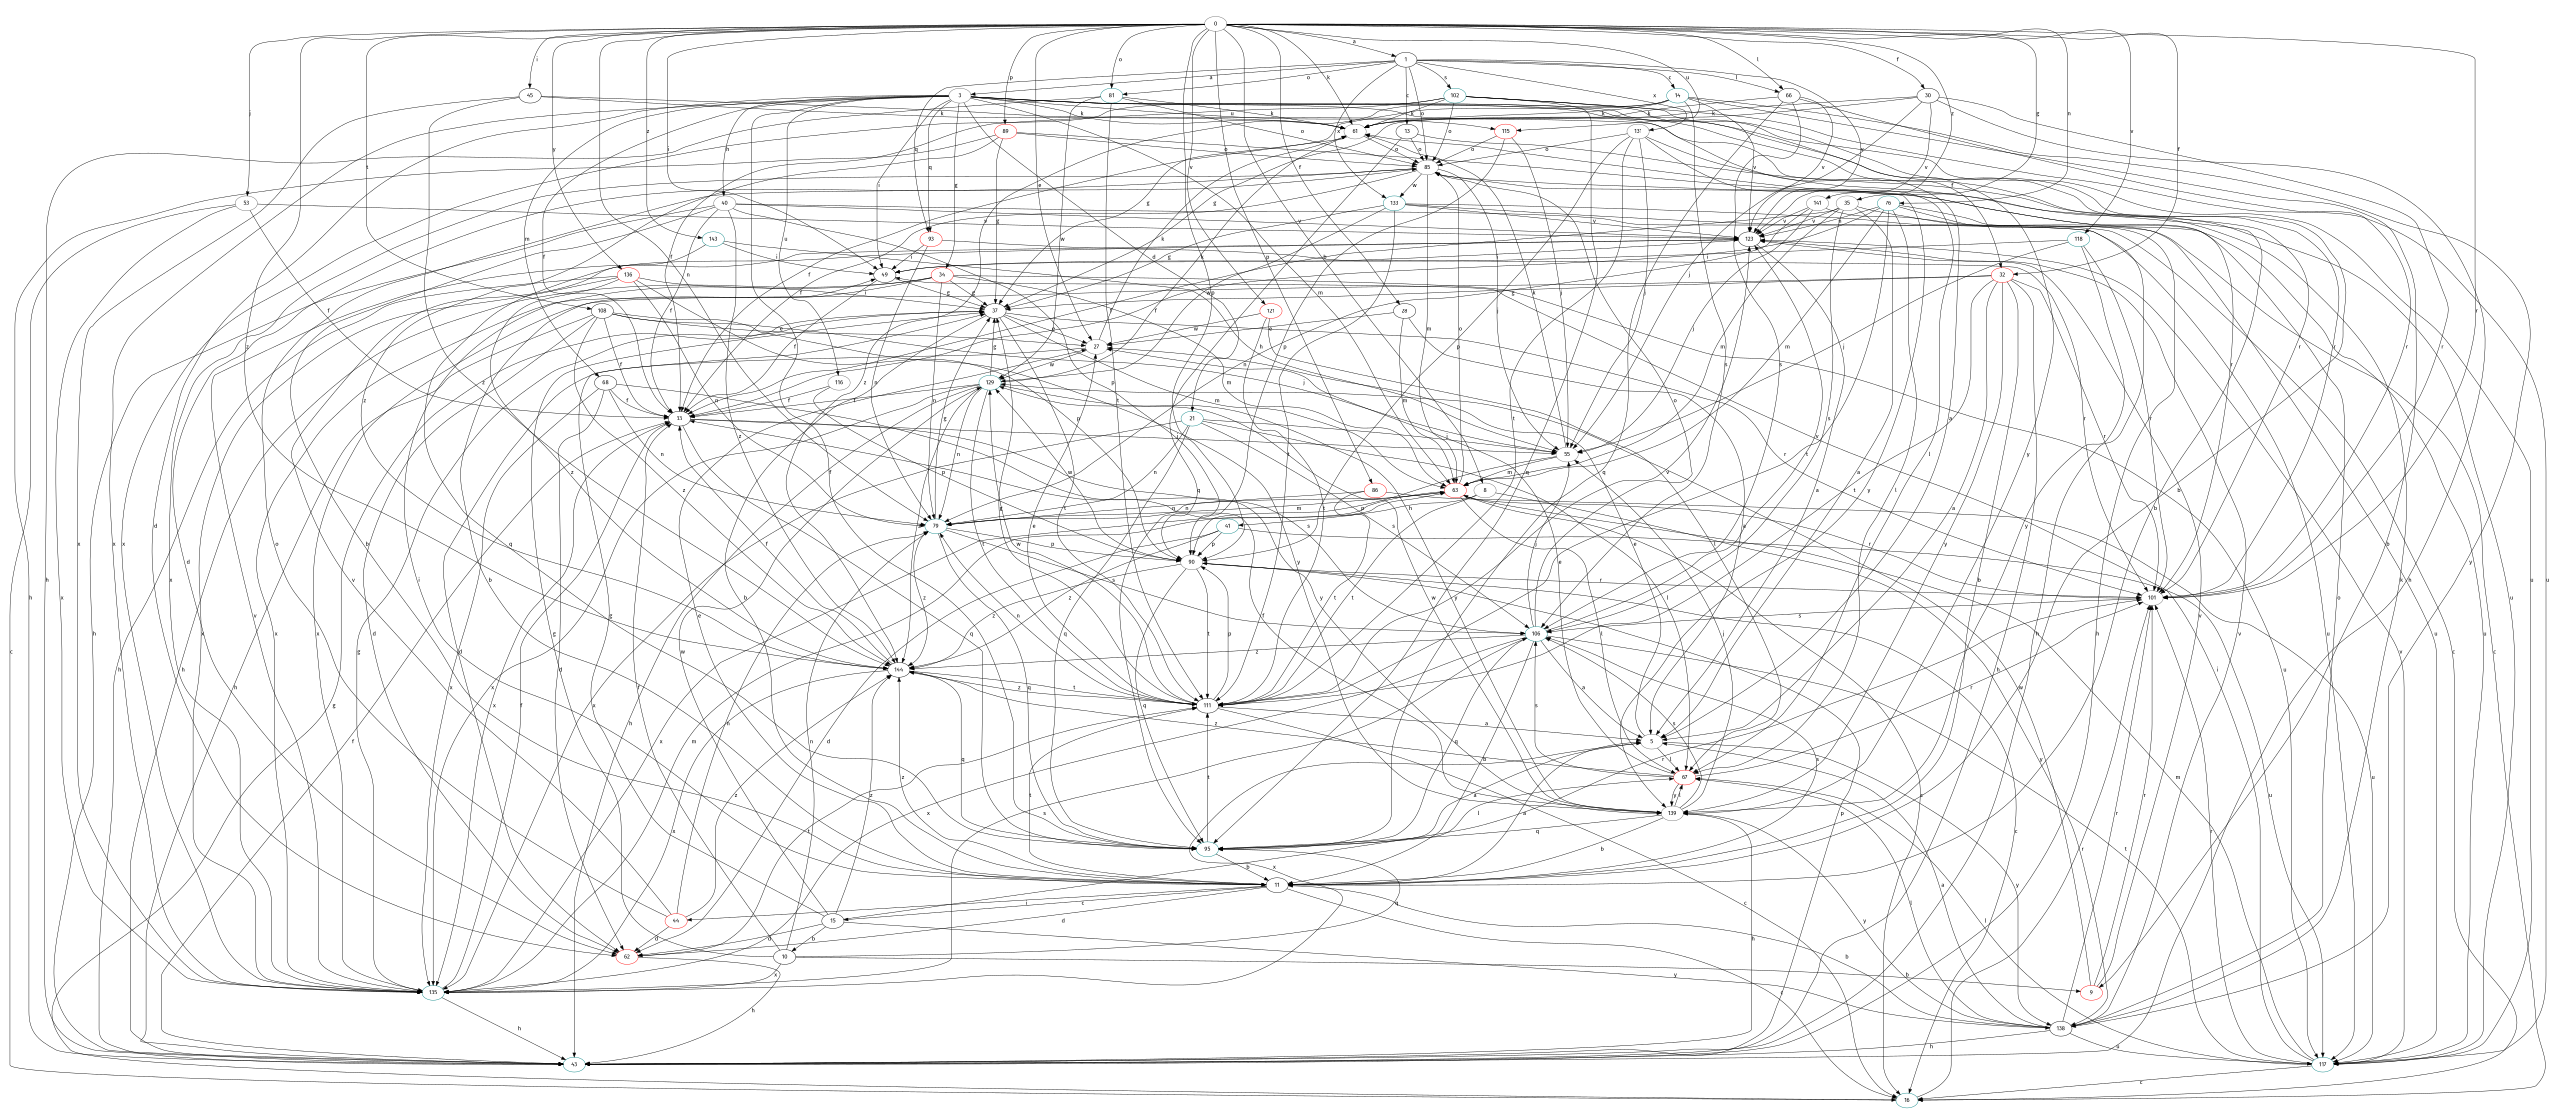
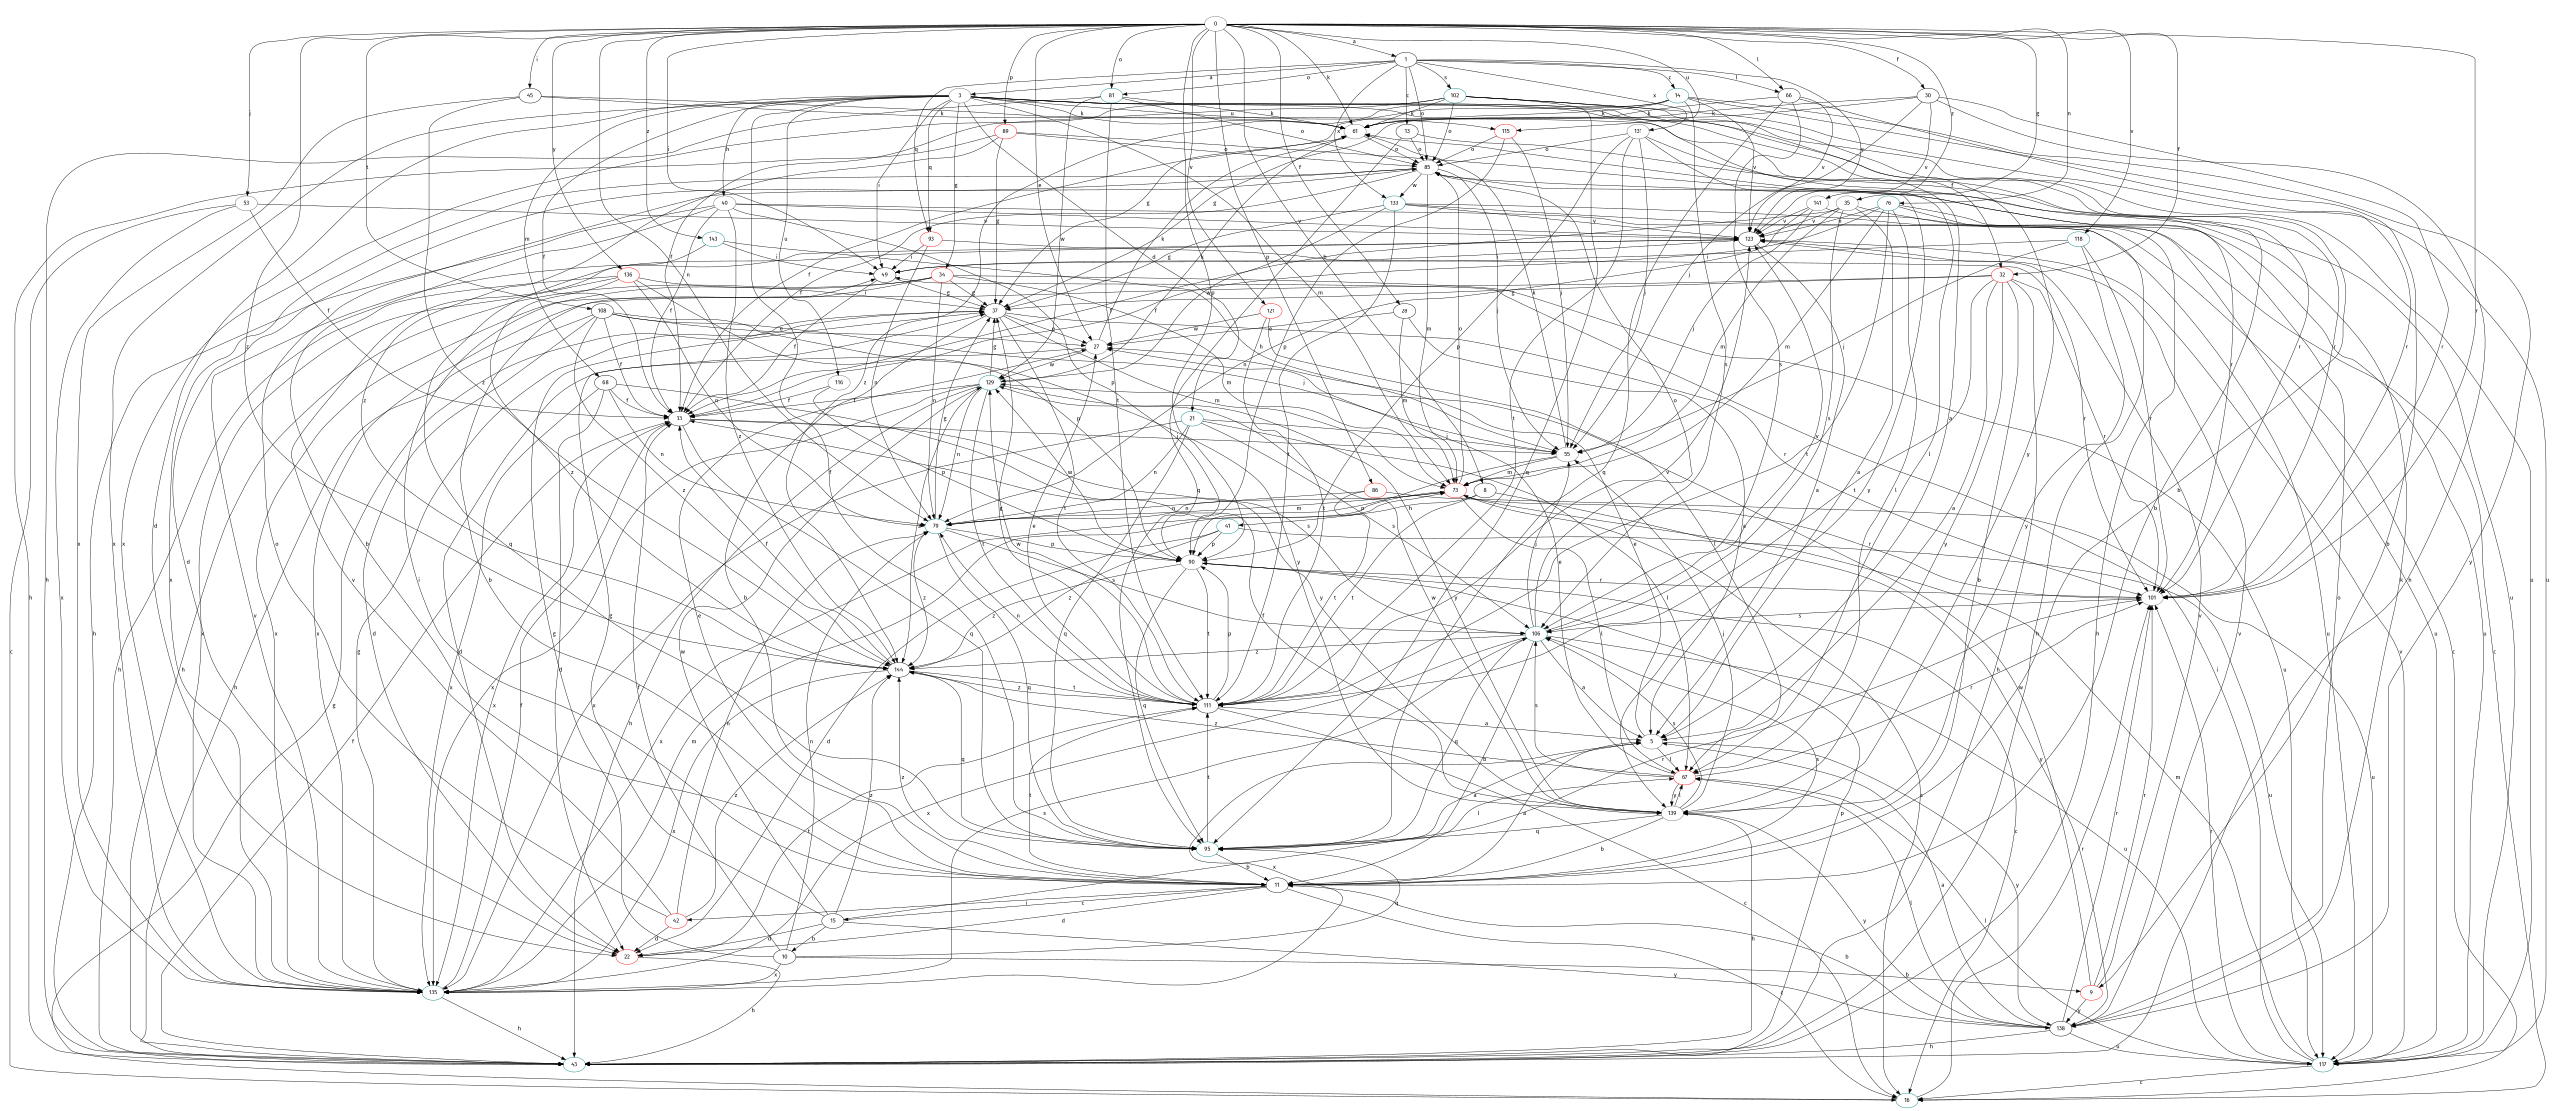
  strict digraph {
    fontname="Fira Sans"
    node [color=black fontname="Fira Sans"]
    edge [fontname="Fira Sans"]
    1
    0 [color=gray40]
-   8 [color=gray40]
+   8
    27 [color=gray40]
    28
    30
    32 [color=red]
    35 [color=gray40]
    45
    49
    53 [color=gray40]
    61 [color=gray40]
    66
    76 [color=teal]
    79 [color=teal]
    81 [color=teal]
    86 [color=red]
    89 [color=red]
    90 [color=gray40]
    101 [color=gray40]
    108
    115 [color=red]
    118 [color=teal]
    121 [color=red]
    136 [color=red]
    141 [color=gray40]
    143 [color=teal]
    144
    3 [color=gray40]
    13
    14 [color=teal]
    85 [color=gray40]
    93 [color=red]
    102 [color=teal]
    123
    131 [color=gray40]
    133 [color=teal]
    138
    41 [color=teal]
    111
-   22 [color=red label=62]
+   22 [color=red]
    129 [color=teal]
    5 [color=gray40]
-   73 [color=red label=63]
+   73 [color=red]
    37
    55 [color=gray40]
    43 [color=teal]
    135 [color=teal]
    11
    139 [color=gray40]
    33
    117 [color=teal]
    106 [color=teal]
    16 [color=teal]
    95 [color=teal]
    67 [color=red]
    21 [color=teal]
    n58 [color=red label=34]
    40 [color=gray40]
    68
    116 [color=gray40]
    9 [color=red]
    10
    15
-   42 [color=red label=44]
+   42 [color=red]
    1 -> 66 [label=l]
    1 -> 81 [label=o]
    1 -> 3 [label=a]
    1 -> 13 [label=c]
    1 -> 14 [label=c]
    1 -> 85 [label=o]
    1 -> 93 [label=q]
    1 -> 102 [label=s]
    1 -> 123 [label=v]
    1 -> 131 [label=x]
    1 -> 133 [label=x]
    0 -> 1 [label=a]
    0 -> 8 [label=b]
    0 -> 27 [label=e]
    0 -> 28 [label=f]
    0 -> 30 [label=f]
    0 -> 32 [label=f]
    0 -> 35 [label=g]
    0 -> 45 [label=i]
    0 -> 49 [label=i]
    0 -> 53 [label=j]
    0 -> 61 [label=k]
    0 -> 66 [label=l]
    0 -> 76 [label=n]
    0 -> 79 [label=n]
    0 -> 81 [label=o]
    0 -> 86 [label=p]
    0 -> 89 [label=p]
    0 -> 90 [label=p]
    0 -> 101 [label=r]
    0 -> 108 [label=t]
    0 -> 115 [label=u]
    0 -> 118 [label=v]
    0 -> 121 [label=v]
    0 -> 136 [label=y]
    0 -> 141 [label=z]
    0 -> 143 [label=z]
    0 -> 144 [label=z]
    8 -> 138 [label=y]
    8 -> 41 [label=h]
    8 -> 111 [label=t]
    27 -> 61 [label=k]
    27 -> 22 [label=d]
    27 -> 129 [label=w]
    28 -> 27 [label=e]
    28 -> 5 [label=a]
    28 -> 73 [label=m]
    30 -> 61 [label=k]
    30 -> 101 [label=r]
    30 -> 123 [label=v]
    30 -> 37 [label=g]
    30 -> 55 [label=j]
    30 -> 43 [label=h]
    32 -> 101 [label=r]
    32 -> 111 [label=t]
    32 -> 5 [label=a]
    32 -> 37 [label=g]
    32 -> 43 [label=h]
    32 -> 135 [label=x]
    32 -> 11 [label=b]
    32 -> 139 [label=y]
    35 -> 123 [label=v]
    35 -> 5 [label=a]
    35 -> 73 [label=m]
    35 -> 33 [label=f]
    35 -> 117 [label=u]
    35 -> 106 [label=s]
    45 -> 61 [label=k]
    45 -> 101 [label=r]
    45 -> 144 [label=z]
    45 -> 135 [label=x]
    49 -> 37 [label=g]
    49 -> 33 [label=f]
    53 -> 123 [label=v]
    53 -> 135 [label=x]
    53 -> 33 [label=f]
    53 -> 16 [label=c]
    61 -> 85 [label=o]
    61 -> 33 [label=f]
    66 -> 61 [label=k]
    66 -> 101 [label=r]
    66 -> 123 [label=v]
    66 -> 106 [label=s]
    66 -> 95 [label=q]
    76 -> 123 [label=n]
    76 -> 111 [label=t]
    76 -> 73 [label=m]
    76 -> 43 [label=h]
    76 -> 33 [label=f]
    76 -> 117 [label=u]
    76 -> 67 [label=l]
    79 -> 90 [label=p]
    79 -> 144 [label=z]
    79 -> 73 [label=m]
    79 -> 37 [label=g]
    79 -> 106 [label=s]
    79 -> 95 [label=q]
    81 -> 61 [label=k]
    81 -> 85 [label=o]
    81 -> 111 [label=t]
    81 -> 129 [label=w]
    81 -> 43 [label=h]
    86 -> 79 [label=n]
    86 -> 111 [label=t]
    86 -> 117 [label=u]
    89 -> 101 [label=r]
    89 -> 144 [label=z]
    89 -> 85 [label=o]
    89 -> 37 [label=g]
    89 -> 43 [label=h]
    90 -> 101 [label=r]
    90 -> 144 [label=z]
    90 -> 111 [label=t]
    90 -> 129 [label=w]
    90 -> 16 [label=c]
    90 -> 95 [label=q]
    101 -> 106 [label=s]
    108 -> 27 [label=e]
    108 -> 144 [label=z]
    108 -> 22 [label=d]
    108 -> 55 [label=j]
    108 -> 43 [label=h]
    108 -> 139 [label=y]
    108 -> 33 [label=f]
    115 -> 90 [label=p]
    115 -> 85 [label=o]
    115 -> 55 [label=j]
    118 -> 49 [label=i]
    118 -> 101 [label=r]
    118 -> 55 [label=j]
    118 -> 139 [label=y]
    121 -> 27 [label=w]
    121 -> 111 [label=t]
    121 -> 67 [label=l]
    136 -> 79 [label=n]
    136 -> 90 [label=p]
    136 -> 144 [label=z]
    136 -> 37 [label=i]
    136 -> 43 [label=h]
    136 -> 135 [label=x]
    141 -> 79 [label=n]
    141 -> 123 [label=v]
    141 -> 55 [label=j]
    141 -> 16 [label=c]
    143 -> 49 [label=i]
    143 -> 55 [label=h]
    143 -> 95 [label=q]
    144 -> 111 [label=t]
    144 -> 135 [label=x]
    144 -> 33 [label=f]
    144 -> 95 [label=q]
    3 -> 32 [label=f]
    3 -> 49 [label=i]
    3 -> 61 [label=k]
    3 -> 101 [label=r]
    3 -> 115 [label=u]
    3 -> 93 [label=q]
    3 -> 22 [label=d]
    3 -> 5 [label=a]
    3 -> 73 [label=m]
    3 -> 135 [label=x]
    3 -> 33 [label=f]
    3 -> 117 [label=u]
    3 -> 95 [label=f]
    3 -> 21 [label=d]
    3 -> n58 [label=g]
    3 -> 40 [label=h]
    3 -> 68 [label=m]
    3 -> 116 [label=u]
    13 -> 85 [label=o]
    13 -> 117 [label=u]
    13 -> 95 [label=q]
    14 -> 61 [label=k]
    14 -> 144 [label=z]
    14 -> 123 [label=v]
    14 -> 138 [label=y]
    14 -> 37 [label=g]
    14 -> 106 [label=s]
    14 -> 9 [label=b]
    85 -> 133 [label=w]
    85 -> 22 [label=d]
    85 -> 73 [label=m]
    85 -> 55 [label=j]
    85 -> 135 [label=x]
    85 -> 139 [label=y]
    85 -> 33 [label=f]
    93 -> 49 [label=i]
    93 -> 79 [label=n]
    93 -> 101 [label=r]
    102 -> 61 [label=k]
    102 -> 85 [label=o]
    102 -> 135 [label=x]
    102 -> 11 [label=b]
    102 -> 139 [label=y]
    102 -> 33 [label=f]
    102 -> 117 [label=u]
    102 -> 95 [label=q]
    123 -> 49 [label=i]
    123 -> 5 [label=a]
    131 -> 90 [label=p]
    131 -> 85 [label=o]
    131 -> 111 [label=t]
    131 -> 55 [label=j]
    131 -> 11 [label=b]
    131 -> 67 [label=l]
    133 -> 123 [label=v]
    133 -> 111 [label=t]
    133 -> 129 [label=w]
    133 -> 37 [label=g]
    133 -> 43 [label=h]
    133 -> 16 [label=c]
    138 -> 61 [label=k]
    138 -> 101 [label=r]
    138 -> 85 [label=o]
    138 -> 123 [label=v]
    138 -> 5 [label=a]
    138 -> 43 [label=h]
    138 -> 11 [label=b]
    138 -> 139 [label=y]
    138 -> 117 [label=u]
    138 -> 67 [label=l]
    41 -> 90 [label=p]
    41 -> 144 [label=z]
    41 -> 22 [label=d]
    41 -> 117 [label=u]
    111 -> 27 [label=e]
    111 -> 79 [label=n]
    111 -> 90 [label=p]
    111 -> 144 [label=z]
    111 -> 123 [label=v]
    111 -> 129 [label=w]
    111 -> 5 [label=a]
    111 -> 37 [label=g]
    111 -> 16 [label=c]
    22 -> 111 [label=t]
    22 -> 43 [label=h]
    129 -> 61 [label=k]
    129 -> 79 [label=n]
    129 -> 144 [label=z]
    129 -> 111 [label=t]
    129 -> 37 [label=g]
    129 -> 43 [label=h]
    129 -> 135 [label=x]
    129 -> 139 [label=y]
    129 -> 33 [label=f]
    5 -> 27 [label=e]
    5 -> 138 [label=y]
    5 -> 135 [label=x]
    5 -> 67 [label=l]
    73 -> 79 [label=n]
    73 -> 101 [label=r]
    73 -> 85 [label=o]
    73 -> 135 [label=x]
    73 -> 16 [label=c]
    73 -> 67 [label=l]
    37 -> 27 [label=e]
    37 -> 101 [label=r]
    37 -> 111 [label=t]
    37 -> 73 [label=m]
    37 -> 11 [label=b]
    55 -> 61 [label=k]
    55 -> 90 [label=p]
    55 -> 73 [label=m]
    43 -> 90 [label=p]
    43 -> 33 [label=f]
    135 -> 123 [label=v]
    135 -> 73 [label=m]
    135 -> 37 [label=g]
    135 -> 43 [label=h]
    135 -> 33 [label=f]
    135 -> 106 [label=s]
    11 -> 27 [label=e]
    11 -> 49 [label=i]
    11 -> 144 [label=z]
    11 -> 111 [label=t]
    11 -> 22 [label=d]
    11 -> 5 [label=a]
    11 -> 106 [label=s]
    11 -> 16 [label=c]
    11 -> 15 [label=c]
    11 -> 42 [label=i]
    139 -> 129 [label=w]
    139 -> 55 [label=j]
    139 -> 43 [label=h]
    139 -> 11 [label=b]
    139 -> 33 [label=f]
    139 -> 106 [label=s]
    139 -> 95 [label=q]
    139 -> 67 [label=l]
    33 -> 55 [label=j]
    33 -> 135 [label=x]
    33 -> 106 [label=s]
    33 -> 95 [label=q]
    117 -> 49 [label=i]
    117 -> 101 [label=r]
    117 -> 123 [label=v]
    117 -> 73 [label=m]
    117 -> 16 [label=c]
    117 -> 67 [label=l]
    106 -> 144 [label=z]
    106 -> 85 [label=o]
    106 -> 123 [label=v]
    106 -> 5 [label=a]
    106 -> 55 [label=j]
    106 -> 135 [label=x]
    106 -> 11 [label=b]
-   106 -> 117 [label=t]
+   106 -> 117 [label=u]
    106 -> 95 [label=q]
    16 -> 101 [label=r]
    16 -> 37 [label=g]
    95 -> 111 [label=t]
    95 -> 5 [label=a]
    95 -> 11 [label=b]
    95 -> 67 [label=l]
    67 -> 27 [label=e]
    67 -> 101 [label=r]
    67 -> 144 [label=z]
    67 -> 139 [label=y]
    67 -> 106 [label=s]
    21 -> 79 [label=n]
    21 -> 55 [label=j]
    21 -> 135 [label=x]
    21 -> 106 [label=s]
    21 -> 95 [label=q]
    21 -> 67 [label=l]
    n58 -> 79 [label=n]
    n58 -> 73 [label=m]
    n58 -> 37 [label=g]
    n58 -> 43 [label=h]
    n58 -> 135 [label=x]
    n58 -> 11 [label=b]
    n58 -> 117 [label=u]
    40 -> 90 [label=p]
    40 -> 144 [label=z]
    40 -> 123 [label=v]
    40 -> 43 [label=h]
    40 -> 11 [label=b]
    40 -> 33 [label=f]
    40 -> 117 [label=u]
    68 -> 79 [label=n]
    68 -> 22 [label=d]
    68 -> 135 [label=x]
    68 -> 139 [label=y]
    68 -> 33 [label=f]
    116 -> 90 [label=p]
    116 -> 33 [label=f]
    9 -> 101 [label=r]
    9 -> 123 [label=v]
+   9 -> 138 [label=y]
    9 -> 129 [label=w]
    10 -> 79 [label=n]
    10 -> 37 [label=g]
    10 -> 135 [label=x]
    10 -> 33 [label=f]
    10 -> 95 [label=q]
    10 -> 9 [label=b]
    15 -> 101 [label=r]
    15 -> 144 [label=z]
    15 -> 138 [label=y]
    15 -> 22 [label=d]
    15 -> 129 [label=w]
    15 -> 37 [label=g]
    15 -> 10 [label=b]
    42 -> 79 [label=n]
    42 -> 144 [label=z]
    42 -> 85 [label=o]
    42 -> 123 [label=v]
    42 -> 22 [label=d]
  }
